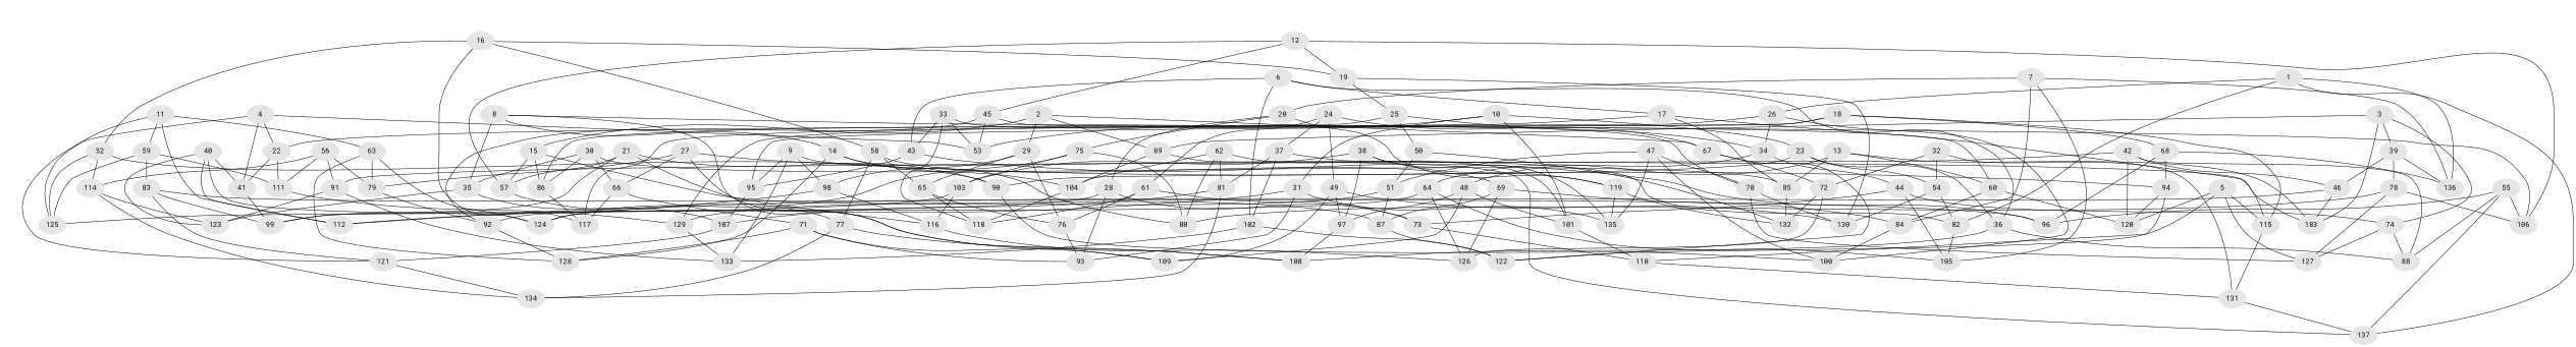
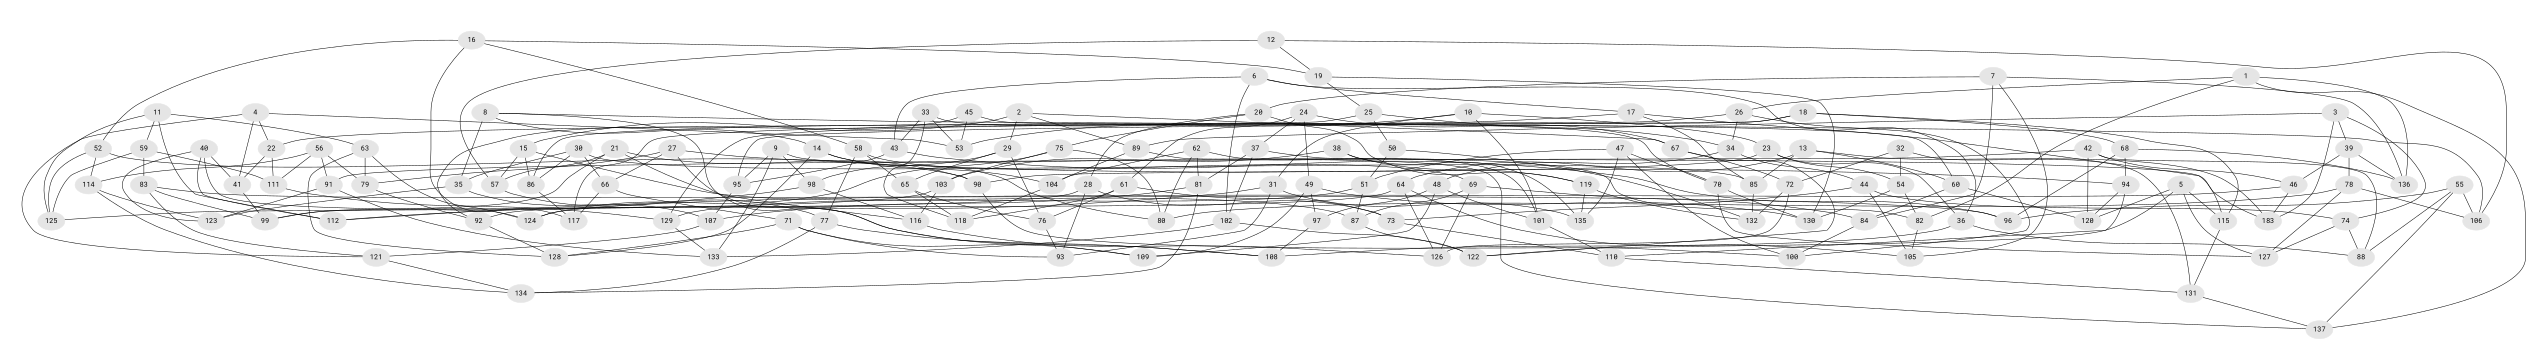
  graph {
    fontname="Roboto Mono"
    node [color=gray90 fontname="Roboto Mono" style=filled]
    edge [fontname="Roboto Mono"]
    1
    26
    82
    136
    137
    117
    34
    100
    105
    2
    15
    29
    67
    89
    57
    86
    87
    98
    65
    76
    122
    72
    104
    3
    39
    74
    n27 [label=183]
    46
    78
    127
    88
    4
    22
    41
    53
    121
    111
    99
    134
    5
    115
    120
    131
    6
    17
    36
    43
    102
    85
    108
    95
    96
    133
    7
    20
    84
    28
    75
    119
    8
    14
    35
    106
    109
    80
    128
    107
    123
    9
    112
    116
    10
    23
    31
    101
    90
    54
    93
    135
    110
    11
    59
    63
    125
    83
    79
    124
    12
    19
    45
    25
    130
    60
    92
    77
    13
    64
    126
    132
    118
    16
    52
    58
    114
    69
    18
    68
    129
    94
    50
    73
    103
    21
    24
    37
    49
    61
    81
    97
    44
    48
    51
    27
    66
    71
    30
    32
    33
    70
    38
    40
    42
    91
    47
    55
    56
    62
    1 -- 26
    1 -- 82
    1 -- 136
    1 -- 137
    26 -- 117
    26 -- 34
    26 -- 100
    82 -- 105
    34 -- 44
    34 -- 48
    2 -- 15
    2 -- 29
    2 -- 67
    2 -- 89
    15 -- 57
    15 -- 86
    15 -- 87
    29 -- 98
    29 -- 65
    29 -- 76
    67 -- 122
    67 -- 72
    89 -- 137
    89 -- 104
    57 -- 77
    86 -- 117
    87 -- 122
    98 -- 112
    98 -- 116
    65 -- 76
    65 -- 118
    76 -- 93
    72 -- 126
    72 -- 132
    104 -- 118
    3 -- 89
    3 -- 39
    3 -- 74
    3 -- n27
    39 -- 136
    39 -- 46
    39 -- 78
    74 -- 127
    74 -- 88
    46 -- n27
    46 -- 124
    78 -- 127
    78 -- 106
    78 -- 80
    4 -- 22
    4 -- 41
    4 -- 53
    4 -- 121
    22 -- 41
    22 -- 111
    41 -- 99
    121 -- 134
    111 -- 129
    5 -- 122
    5 -- 127
    5 -- 115
    5 -- 120
    115 -- 131
    131 -- 137
    6 -- 17
    6 -- 36
    6 -- 43
    6 -- 102
    17 -- 22
    17 -- 115
    17 -- 85
    36 -- 88
    36 -- 108
    43 -- 95
    43 -- 96
    102 -- 122
    102 -- 133
    85 -- 132
    95 -- 107
    7 -- 136
    7 -- 105
    7 -- 20
    7 -- 84
    20 -- 28
    20 -- 75
    20 -- 119
    84 -- 100
    28 -- 99
    28 -- 93
    28 -- 73
    75 -- 80
    75 -- 124
    75 -- 103
    119 -- 135
    119 -- 132
    8 -- 14
    8 -- 35
    8 -- 106
    8 -- 109
    14 -- 104
    14 -- 80
    14 -- 128
    35 -- 107
    35 -- 123
    107 -- 121
    9 -- 82
    9 -- 98
    9 -- 95
    9 -- 133
    116 -- 126
    10 -- 53
    10 -- 23
    10 -- 31
    10 -- 101
    23 -- 36
    23 -- 90
    23 -- 54
    31 -- 112
    31 -- 93
    31 -- 135
    101 -- 110
    90 -- 100
    54 -- 82
    54 -- 130
    110 -- 131
    11 -- 112
    11 -- 59
    11 -- 63
    11 -- 125
    59 -- 111
    59 -- 125
    59 -- 83
    63 -- 128
    63 -- 79
    63 -- 124
    83 -- 121
    83 -- 99
    83 -- 96
    79 -- 92
    12 -- 57
    12 -- 106
    12 -- 19
-   12 -- 45
    19 -- 25
    19 -- 130
    45 -- 53
    45 -- 60
    45 -- 92
    25 -- 34
    25 -- 86
    25 -- 50
    60 -- 120
    60 -- 84
    92 -- 128
    77 -- 134
    77 -- 108
    13 -- n27
    13 -- 85
    13 -- 60
    13 -- 64
    64 -- 105
    64 -- 92
    64 -- 126
    16 -- 117
    16 -- 19
    16 -- 52
    16 -- 58
    52 -- 90
    52 -- 125
    52 -- 114
    58 -- 65
    58 -- 77
    58 -- 69
    114 -- 134
    114 -- 123
    69 -- 87
    69 -- 84
    69 -- 126
    18 -- 115
    18 -- 95
    18 -- 68
    18 -- 129
    68 -- 136
    68 -- 96
    68 -- 94
    129 -- 133
    94 -- 120
    94 -- 110
    50 -- 132
    50 -- 51
    73 -- 110
    103 -- 116
    103 -- 125
    21 -- 57
    21 -- 99
    21 -- 116
    21 -- 90
    24 -- 67
    24 -- 37
    24 -- 49
    24 -- 61
    37 -- n27
    37 -- 102
    37 -- 81
    49 -- 109
    49 -- 130
    49 -- 97
    61 -- 76
    61 -- 118
    61 -- 73
    81 -- 134
    81 -- 107
    97 -- 108
    44 -- 105
    44 -- 74
    44 -- 73
    48 -- 109
    48 -- 101
    48 -- 97
    51 -- 87
    51 -- 129
    27 -- 108
    27 -- 79
    27 -- 94
    27 -- 66
    66 -- 117
    66 -- 71
    71 -- 109
    71 -- 128
    71 -- 93
    30 -- 86
    30 -- 85
    30 -- 35
    30 -- 66
    32 -- 72
    32 -- 131
    32 -- 54
    33 -- 53
    33 -- 43
    33 -- 118
    33 -- 70
    70 -- 127
    70 -- 130
    38 -- 119
    38 -- 135
    38 -- 103
-   38 -- 97
    40 -- 41
    40 -- 123
    40 -- 112
    40 -- 124
    42 -- 46
    42 -- 88
    42 -- 120
    42 -- 91
    91 -- 133
    91 -- 123
    47 -- 100
    47 -- 135
    47 -- 51
    47 -- 70
    55 -- 137
    55 -- 88
    55 -- 96
    55 -- 106
    56 -- 111
    56 -- 79
    56 -- 114
    56 -- 91
    62 -- 104
    62 -- 80
    62 -- 101
    62 -- 81
  }
